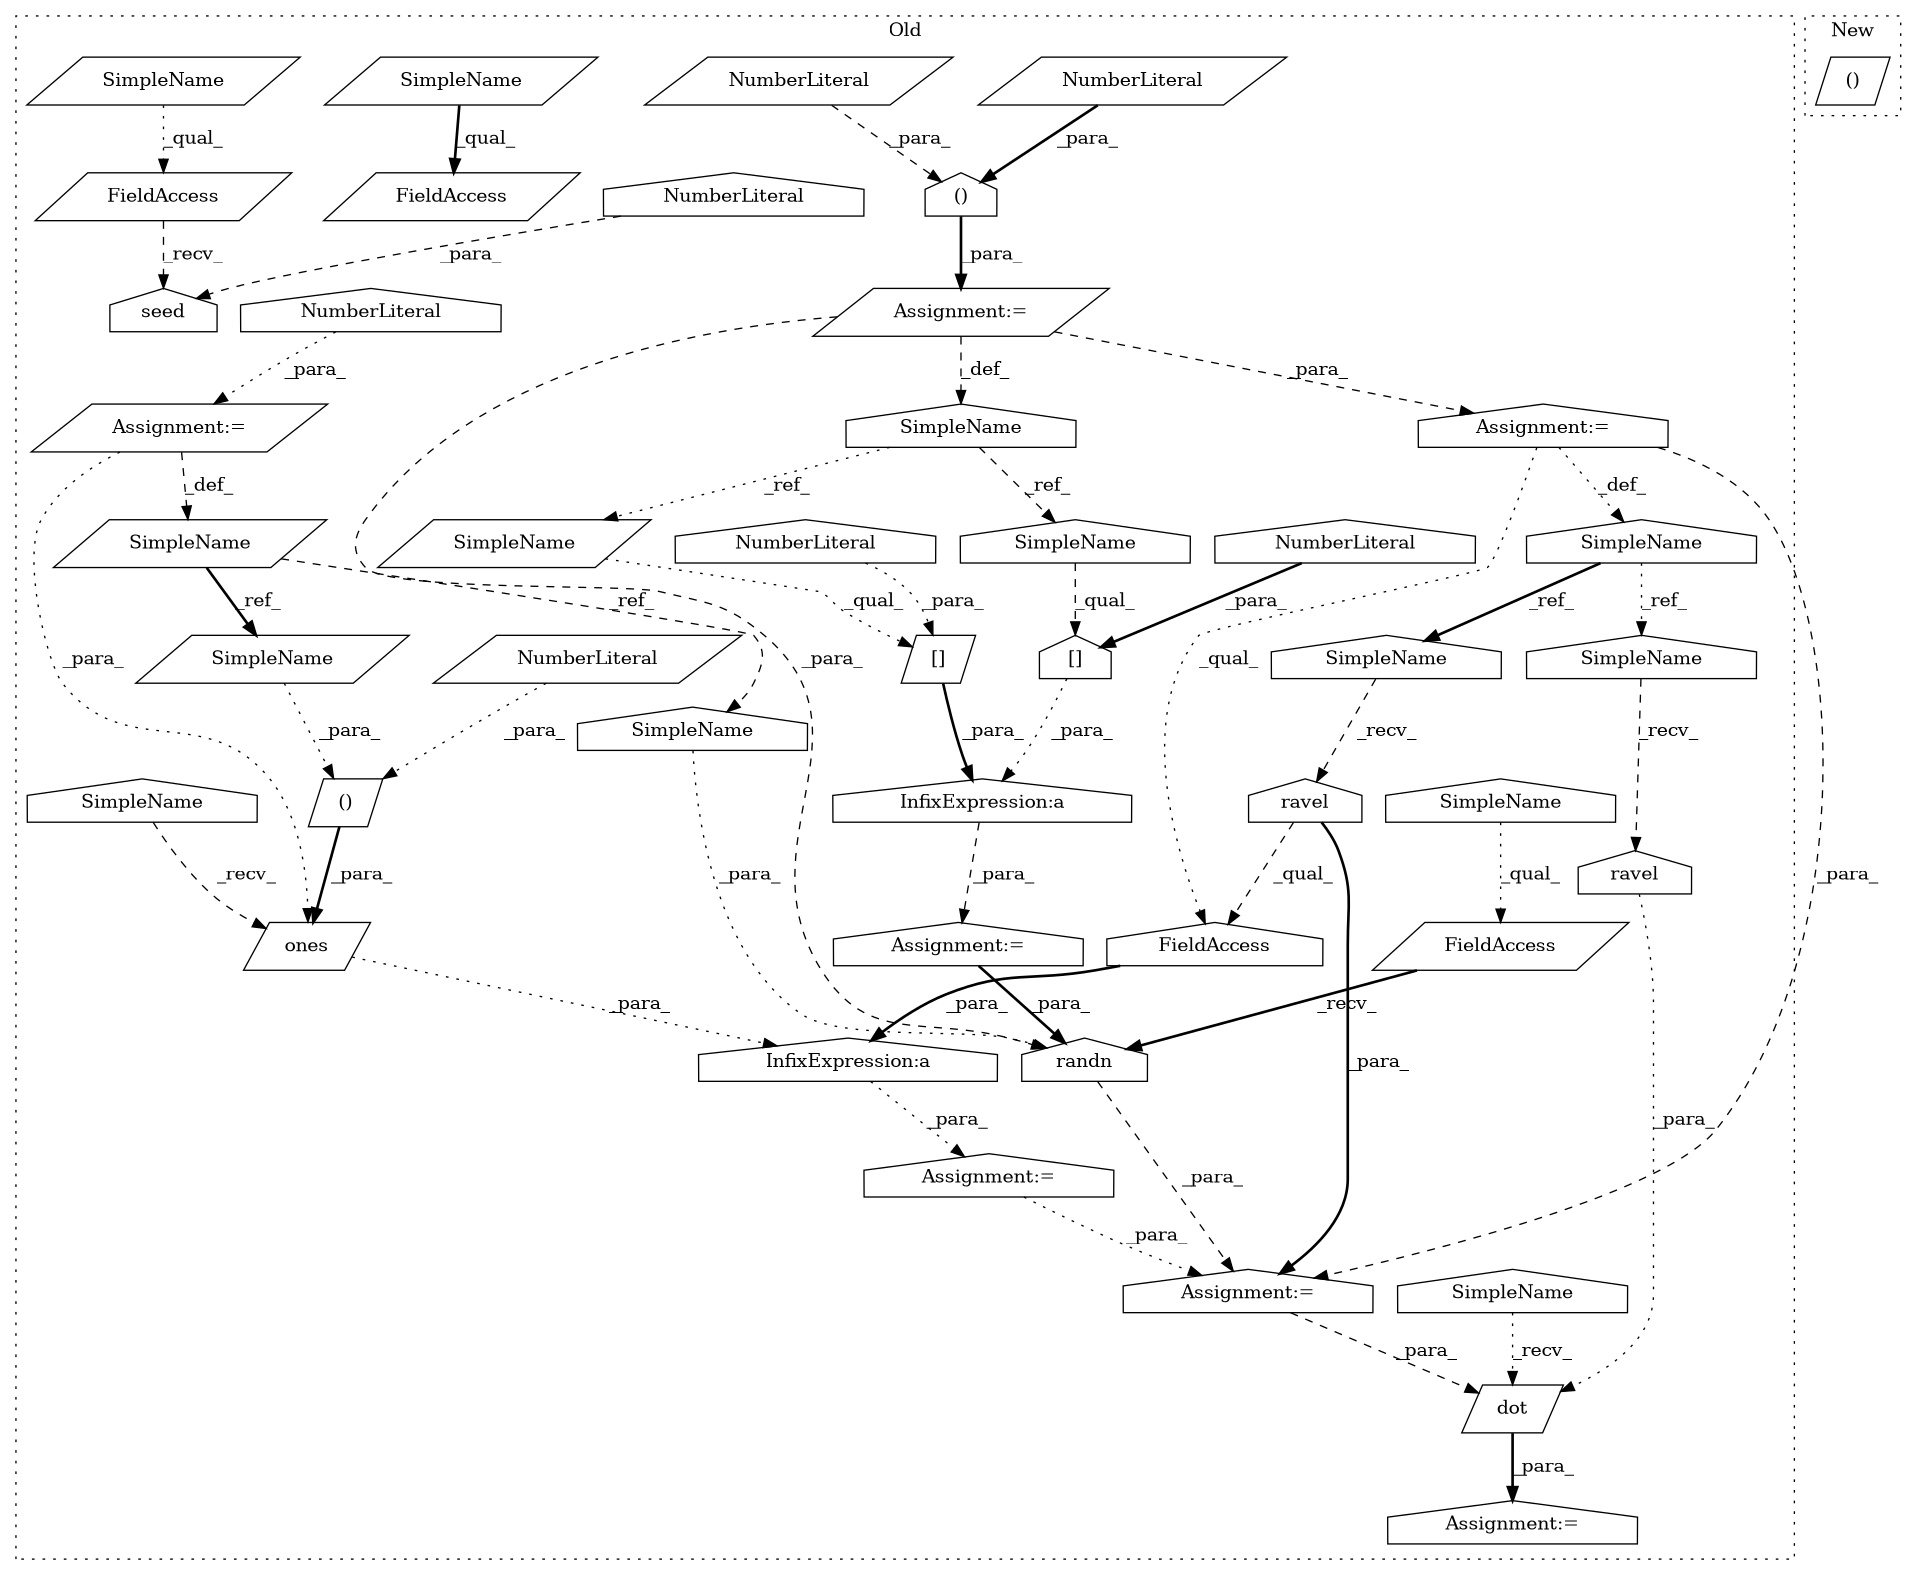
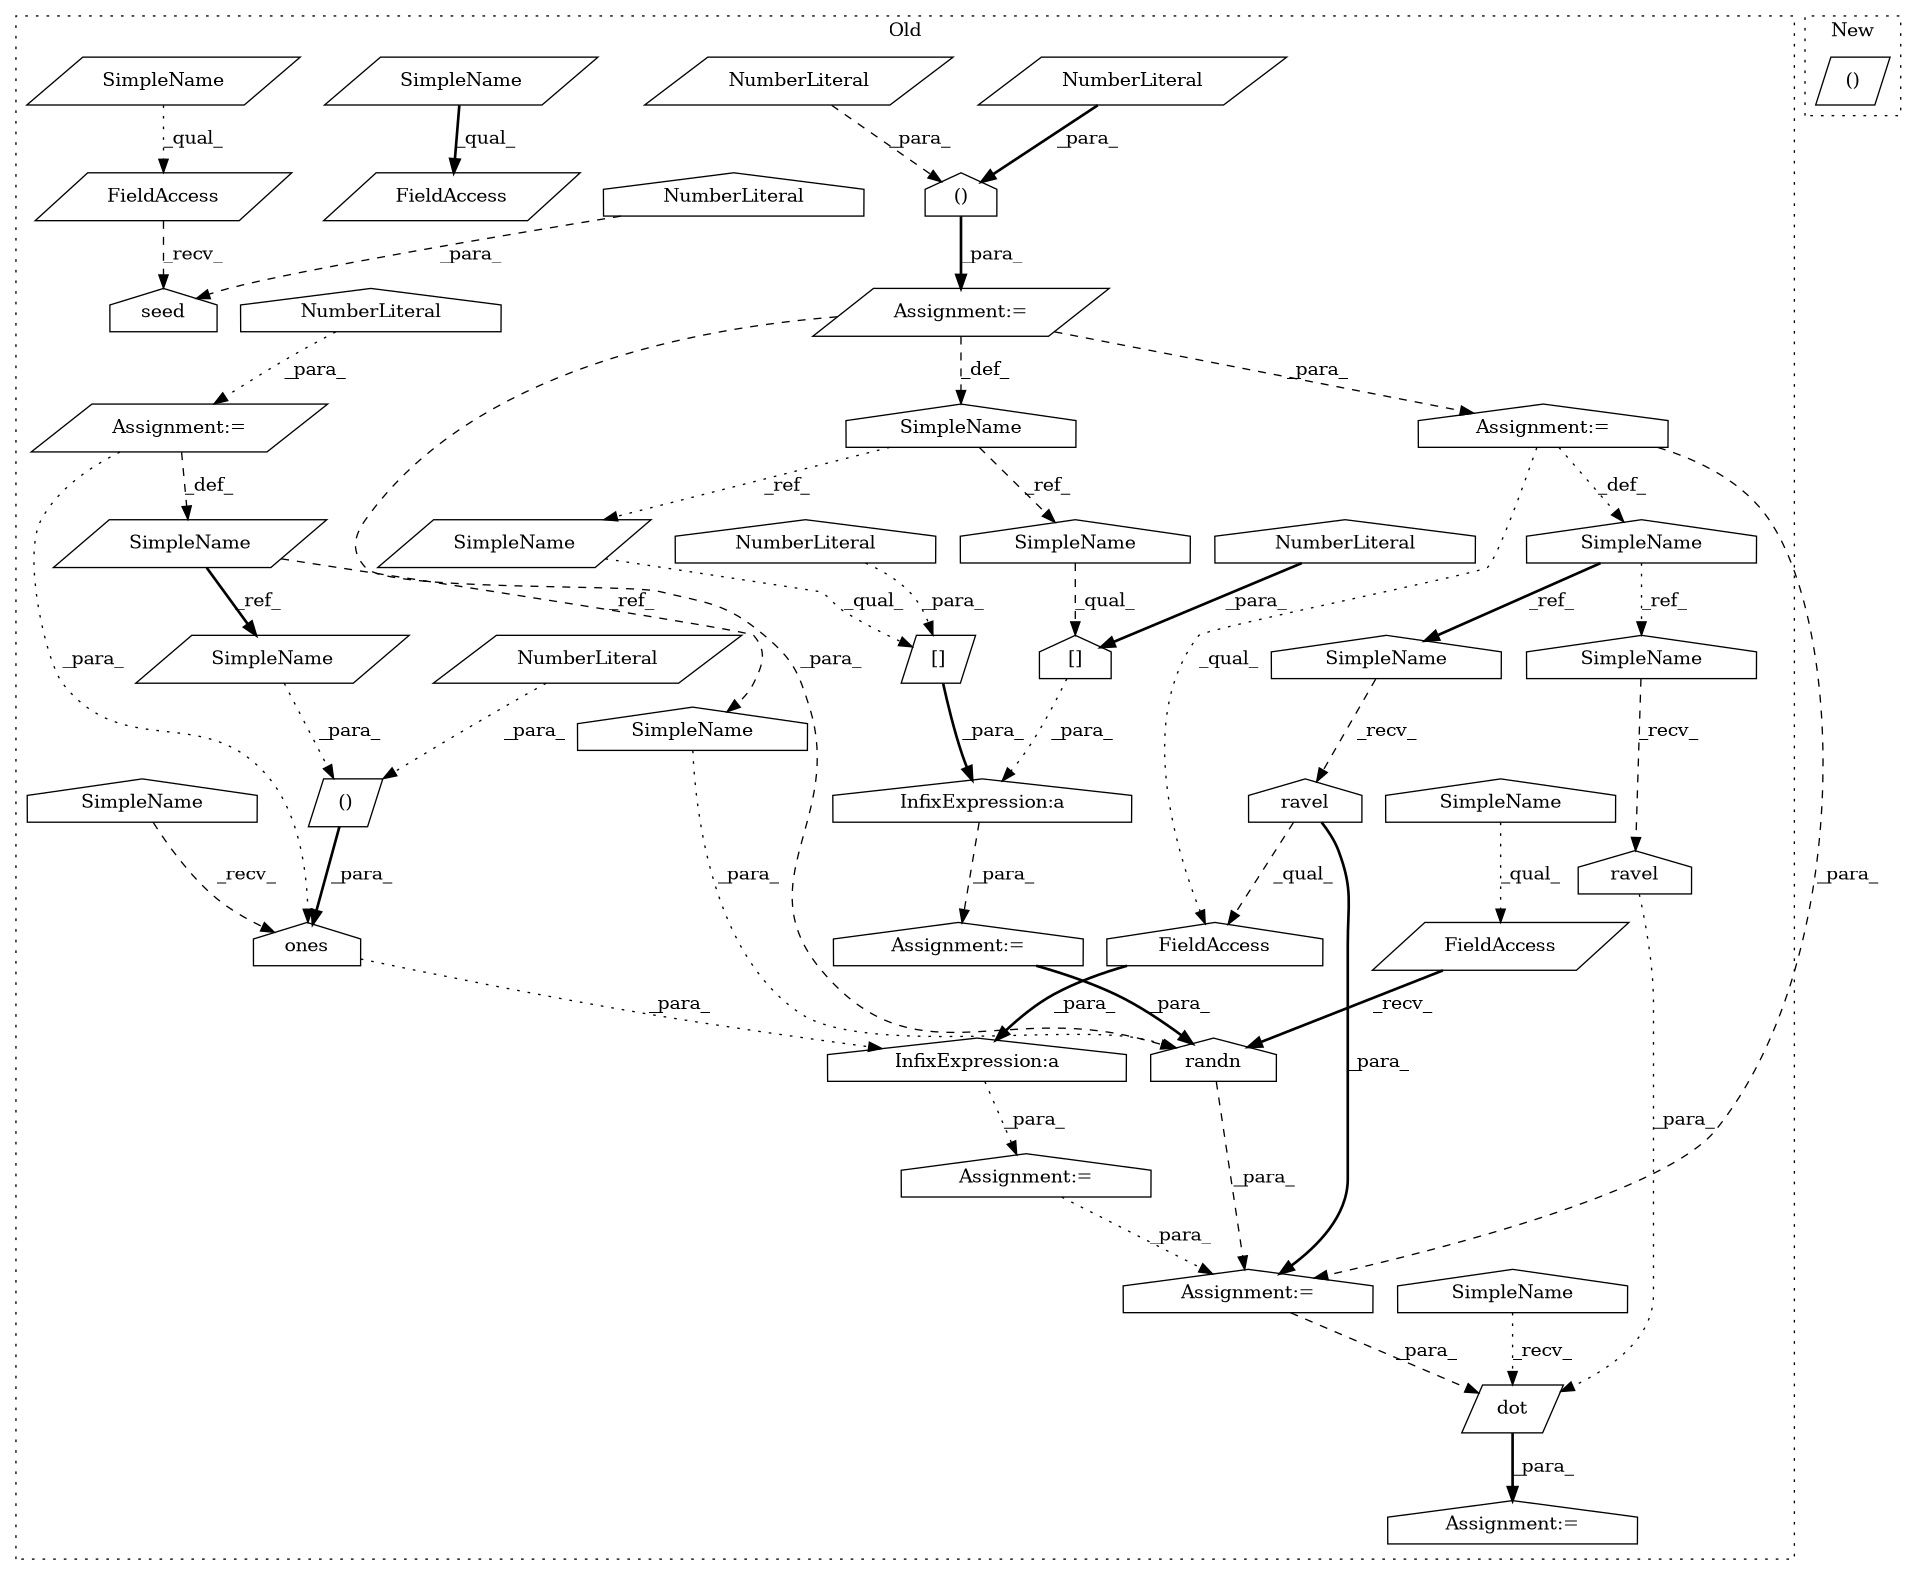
  digraph {
    fontname="DejaVu Serif"
    node [a=42 fontname="DejaVu Serif" l=1 s=6192 shape=house]
    edge [fontname="DejaVu Serif" style=dotted]
    n1 [a=32 l=7 label=ravel s=6219]
    n2 [a=7 label="Assignment:=" s=6268]
    n3 [a=7 label="Assignment:=" s=6174]
    n4 [a=7 label="Assignment:=" s=6149]
    n5 [a=27 l=3 label="InfixExpression:a" s=6157]
    n6 [a=106 l=15 label="()" shape=parallelogram]
    n7 [a=27 l=3 label="InfixExpression:a" s=6209]
    n8 [a=106 l=17 label="()" s=5988]
    n9 [a=34 label=NumberLiteral s=6206 shape=parallelogram]
    n10 [a=2 l="4,1" label="[]" s="6151,6156"]
    n11 [a=34 l=2 label=NumberLiteral s=6003 shape=parallelogram]
    n12 [a=34 label=NumberLiteral s=6155]
    n13 [a=2 l="4,1" label="[]" s="6160,6165" shape=parallelogram]
    n14 [a=34 label=NumberLiteral s=6164]
    n15 [a=34 l=2 label=NumberLiteral s=5988 shape=parallelogram]
    n16 [label=SimpleName s=6138 shape=parallelogram]
    n17 [a=32 l="6,1" label=randn s="6251,6260"]
    n18 [a=32 l="4,1" label=dot s="6275,6295" shape=parallelogram]
-   n19 [a=32 l="10,2" label=ones s="6182,6207" shape=parallelogram]
+   n19 [a=32 l="10,2" label=ones s="6182,6207"]
    n20 [l=3 label=SimpleName s=5979]
    n21 [l=6 label=SimpleName s=6012]
    n22 [a=32 l=7 label=ravel s=6288]
    n23 [a=22 l=12 label=FieldAccess s=6238 shape=parallelogram]
    n24 [a=22 l=16 label=FieldAccess s=6212]
    n25 [a=22 l=12 label=FieldAccess s=6112 shape=parallelogram]
    n26 [a=32 l="5,1" label=seed s="6125,6131"]
    n27 [a=34 label=NumberLiteral s=6130]
    n28 [a=22 l=10 label=FieldAccess s=6337 shape=parallelogram]
    n29 [a=7 label="Assignment:=" s=6018]
    n30 [a=7 l=6 label="Assignment:=" s=5982 shape=parallelogram]
    n31 [a=7 l=2 label="Assignment:=" s=6236]
    n32 [a=7 label="Assignment:=" s=6139 shape=parallelogram]
    n33 [a=34 l=2 label=NumberLiteral s=6140]
    n34 [label=SimpleName s=6257]
    n35 [label=SimpleName shape=parallelogram]
    n36 [l=5 label=SimpleName s=6176]
    n37 [l=5 label=SimpleName s=6337 shape=parallelogram]
    n38 [l=5 label=SimpleName s=6269]
    n39 [l=5 label=SimpleName s=6238]
    n40 [l=5 label=SimpleName s=6112 shape=parallelogram]
    n41 [l=6 label=SimpleName s=6281]
    n42 [l=6 label=SimpleName s=6212]
    n43 [l=3 label=SimpleName s=6160 shape=parallelogram]
    n44 [l=3 label=SimpleName s=6151]
    n45 [a=106 l=18 label="()" s=7469 shape=parallelogram]
    subgraph cluster_1 {
      label=Old
      style=dotted
      n1
      n2
      n3
      n4
      n5
      n6
      n7
      n8
      n9
      n10
      n11
      n12
      n13
      n14
      n15
      n16
      n17
      n18
      n19
      n20
      n21
      n22
      n23
      n24
      n25
      n26
      n27
      n28
      n29
      n30
      n31
      n32
      n33
      n34
      n35
      n36
      n37
      n38
      n39
      n40
      n41
      n42
      n43
      n44
    }
    subgraph cluster_2 {
      label=New
      style=dotted
      n45
    }
    n1 -> n24 [label=_qual_ style=dashed]
    n1 -> n31 [label=_para_ style=bold]
    n3 -> n31 [label=_para_]
    n4 -> n17 [label=_para_ style=bold]
    n5 -> n4 [label=_para_ style=dashed]
    n6 -> n19 [label=_para_ style=bold]
    n7 -> n3 [label=_para_]
    n8 -> n30 [label=_para_ style=bold]
    n9 -> n6 [label=_para_]
    n10 -> n5 [label=_para_]
    n11 -> n8 [label=_para_ style=bold]
    n12 -> n10 [label=_para_ style=bold]
    n13 -> n5 [label=_para_ style=bold]
    n14 -> n13 [label=_para_]
    n15 -> n8 [label=_para_ style=dashed]
    n16 -> n34 [label=_ref_ style=dashed]
    n16 -> n35 [label=_ref_ style=bold]
    n17 -> n31 [label=_para_ style=dashed]
    n18 -> n2 [label=_para_ style=bold]
    n19 -> n7 [label=_para_]
    n20 -> n43 [label=_ref_]
    n20 -> n44 [label=_ref_ style=dashed]
    n21 -> n41 [label=_ref_]
    n21 -> n42 [label=_ref_ style=bold]
    n22 -> n18 [label=_para_]
    n23 -> n17 [label=_recv_ style=bold]
    n24 -> n7 [label=_para_ style=bold]
    n25 -> n26 [label=_recv_ style=dashed]
    n27 -> n26 [label=_para_ style=dashed]
    n29 -> n21 [label=_def_]
    n29 -> n24 [label=_qual_]
    n29 -> n31 [label=_para_ style=dashed]
    n30 -> n17 [label=_para_ style=dashed]
    n30 -> n20 [label=_def_ style=dashed]
    n30 -> n29 [label=_para_ style=dashed]
    n31 -> n18 [label=_para_ style=dashed]
    n32 -> n16 [label=_def_ style=dashed]
    n32 -> n19 [label=_para_]
    n33 -> n32 [label=_para_]
    n34 -> n17 [label=_para_]
    n35 -> n6 [label=_para_]
    n36 -> n19 [label=_recv_ style=dashed]
    n37 -> n28 [label=_qual_ style=bold]
    n38 -> n18 [label=_recv_]
    n39 -> n23 [label=_qual_]
    n40 -> n25 [label=_qual_]
    n41 -> n22 [label=_recv_ style=dashed]
    n42 -> n1 [label=_recv_ style=dashed]
    n43 -> n13 [label=_qual_]
    n44 -> n10 [label=_qual_ style=dashed]
  }
